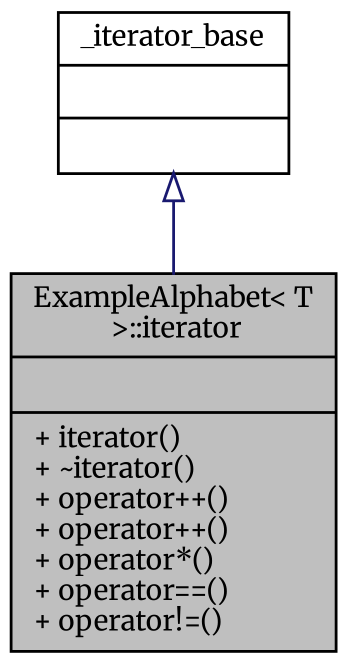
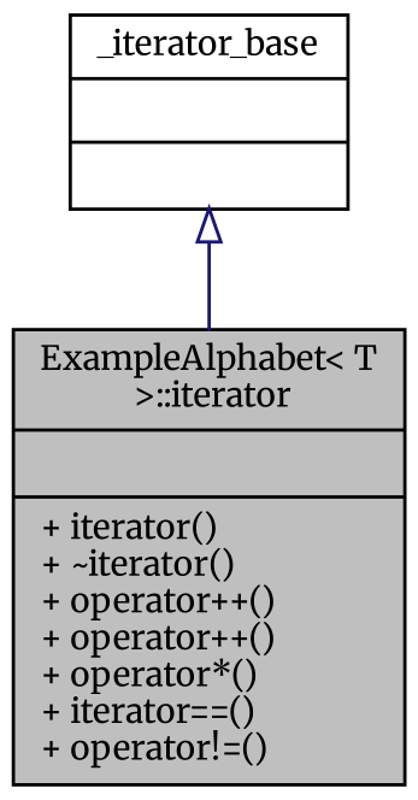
  digraph {
    fontname=Merriweather
    node [color=black fontname=Merriweather fontsize=10 shape=record]
-   n1 [fillcolor=grey75 fontcolor=black height=0.2 label="{ExampleAlphabet\< T\l \>::iterator\n||+ iterator()\l+ ~iterator()\l+ operator++()\l+ operator++()\l+ operator*()\l+ operator==()\l+ operator!=()\l}" style=filled width=0.4]
+   n1 [fillcolor=grey75 fontcolor=black height=0.2 label="{ExampleAlphabet\< T\l \>::iterator\n||+ iterator()\l+ ~iterator()\l+ operator++()\l+ operator++()\l+ operator*()\l+ iterator==()\l+ operator!=()\l}" style=filled width=0.4]
    n2 [height=0.2 label="{_iterator_base\n||}" width=0.4]
    n2 -> n1 [arrowtail=onormal color=midnightblue dir=back fontname=Merriweather fontsize=10 labelfontname=Helvetica labelfontsize=10 style=solid]
  }
